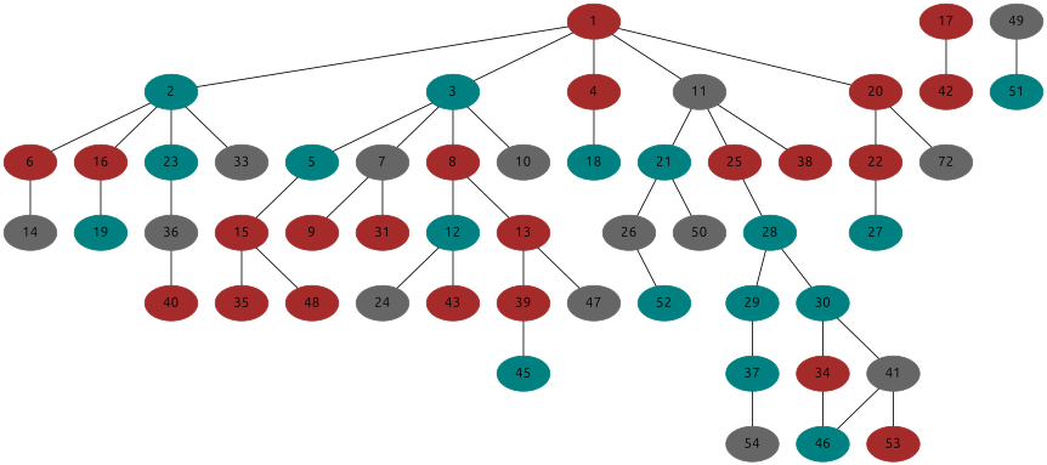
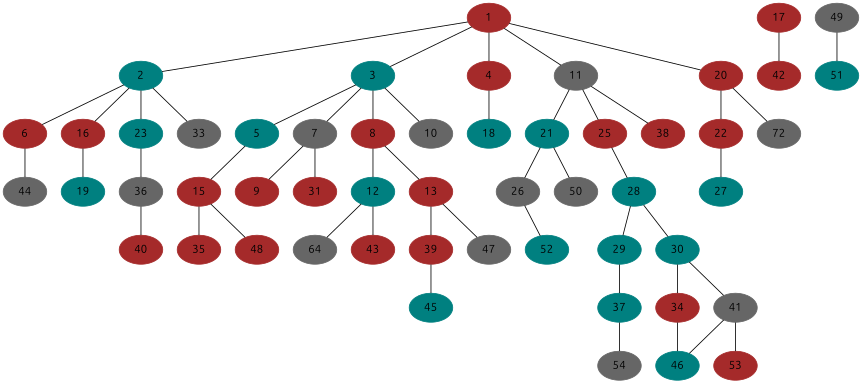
  graph {
    fontname=Ubuntu
    node [color=brown fontname=Ubuntu style=filled]
    edge [fontname=Ubuntu]
    2 [color=teal]
    1
    3 [color=teal]
    4
    11 [color=gray40]
    20
    6
    16
    23 [color=teal]
    33 [color=gray40]
    5 [color=teal]
    7 [color=gray40]
    8
    10 [color=gray40]
    18 [color=teal]
    21 [color=teal]
    25
    38
    22
    n20 [color=gray40 label=72]
-   44 [color=gray40 label=14]
+   44 [color=gray40]
    19 [color=teal]
    36 [color=gray40]
    15
    9
    31
    12 [color=teal]
    13
    35
    48
-   24 [color=gray40]
+   24 [color=gray40 label=64]
    43
    39
    47 [color=gray40]
    26 [color=gray40]
    50 [color=gray40]
    28 [color=teal]
    45 [color=teal]
    17
    42
    27 [color=teal]
    52 [color=teal]
    40
    29 [color=teal]
    30 [color=teal]
    37 [color=teal]
    34
    41 [color=gray40]
    54 [color=gray40]
    46 [color=teal]
    53
    49 [color=gray40]
    51 [color=teal]
    2 -- 6
    2 -- 16
    2 -- 23
    2 -- 33
    1 -- 2
    1 -- 3
    1 -- 4
    1 -- 11
    1 -- 20
    3 -- 5
    3 -- 7
    3 -- 8
    3 -- 10
    4 -- 18
    11 -- 21
    11 -- 25
    11 -- 38
    20 -- 22
    20 -- n20
    6 -- 44
    16 -- 19
    23 -- 36
    5 -- 15
    7 -- 9
    7 -- 31
    8 -- 12
    8 -- 13
    21 -- 26
    21 -- 50
    25 -- 28
    22 -- 27
    36 -- 40
    15 -- 35
    15 -- 48
    12 -- 24
    12 -- 43
    13 -- 39
    13 -- 47
    39 -- 45
    26 -- 52
    28 -- 29
    28 -- 30
    17 -- 42
    29 -- 37
    30 -- 34
    30 -- 41
    37 -- 54
    34 -- 46
    41 -- 46
    41 -- 53
    49 -- 51
  }
